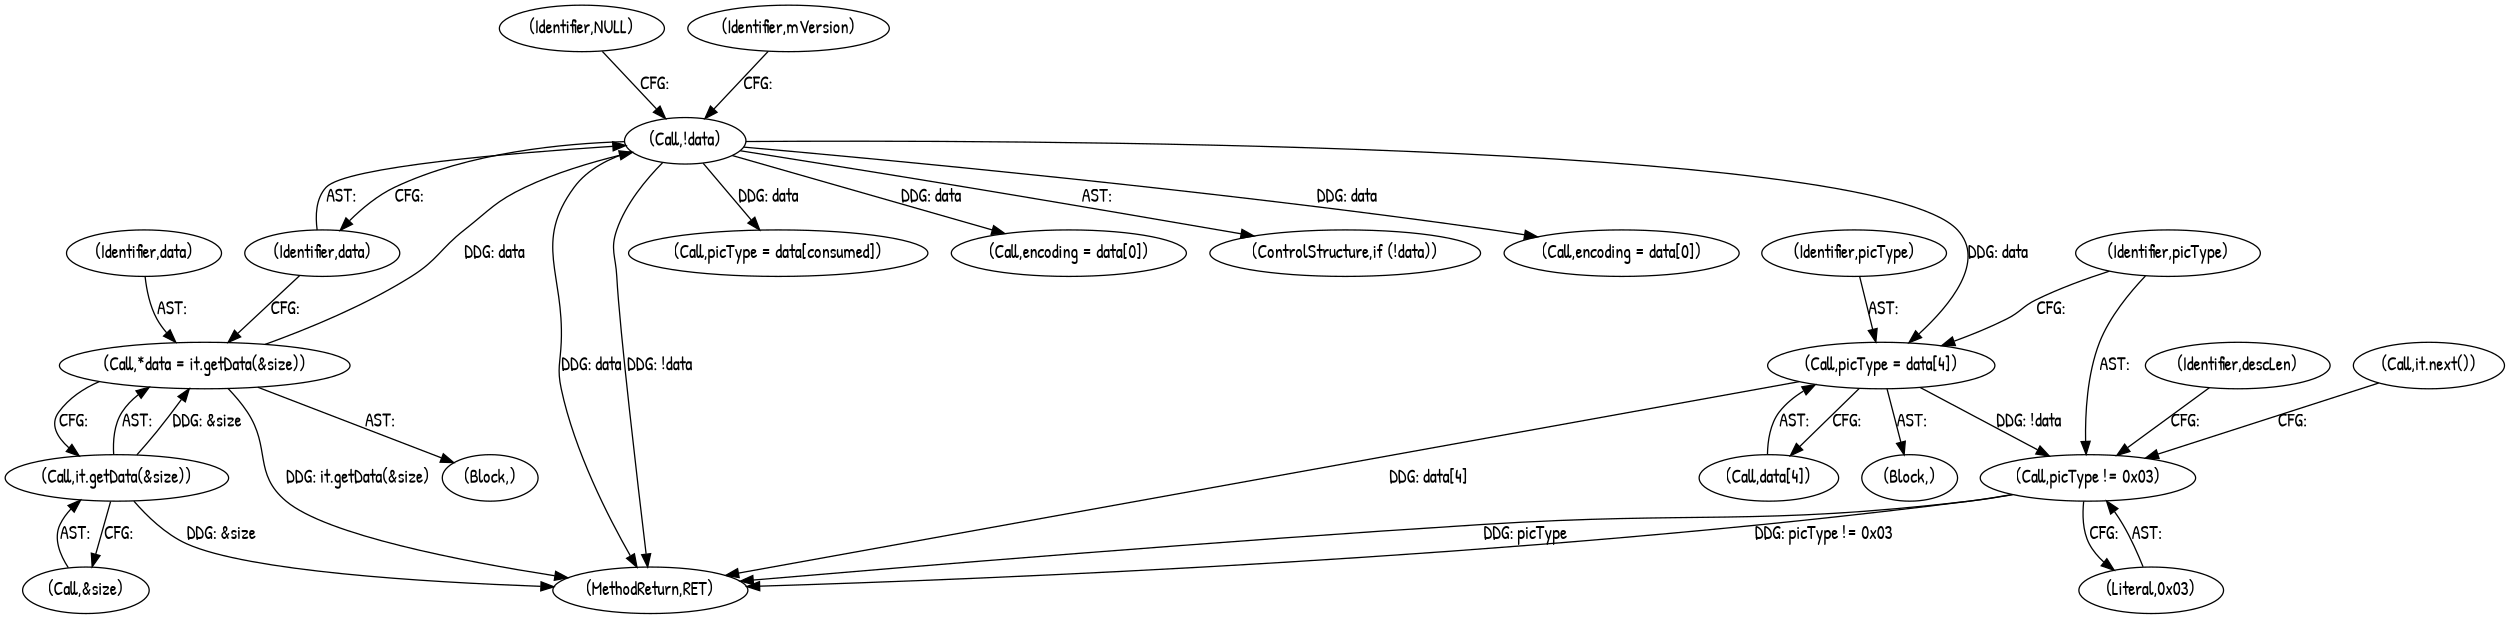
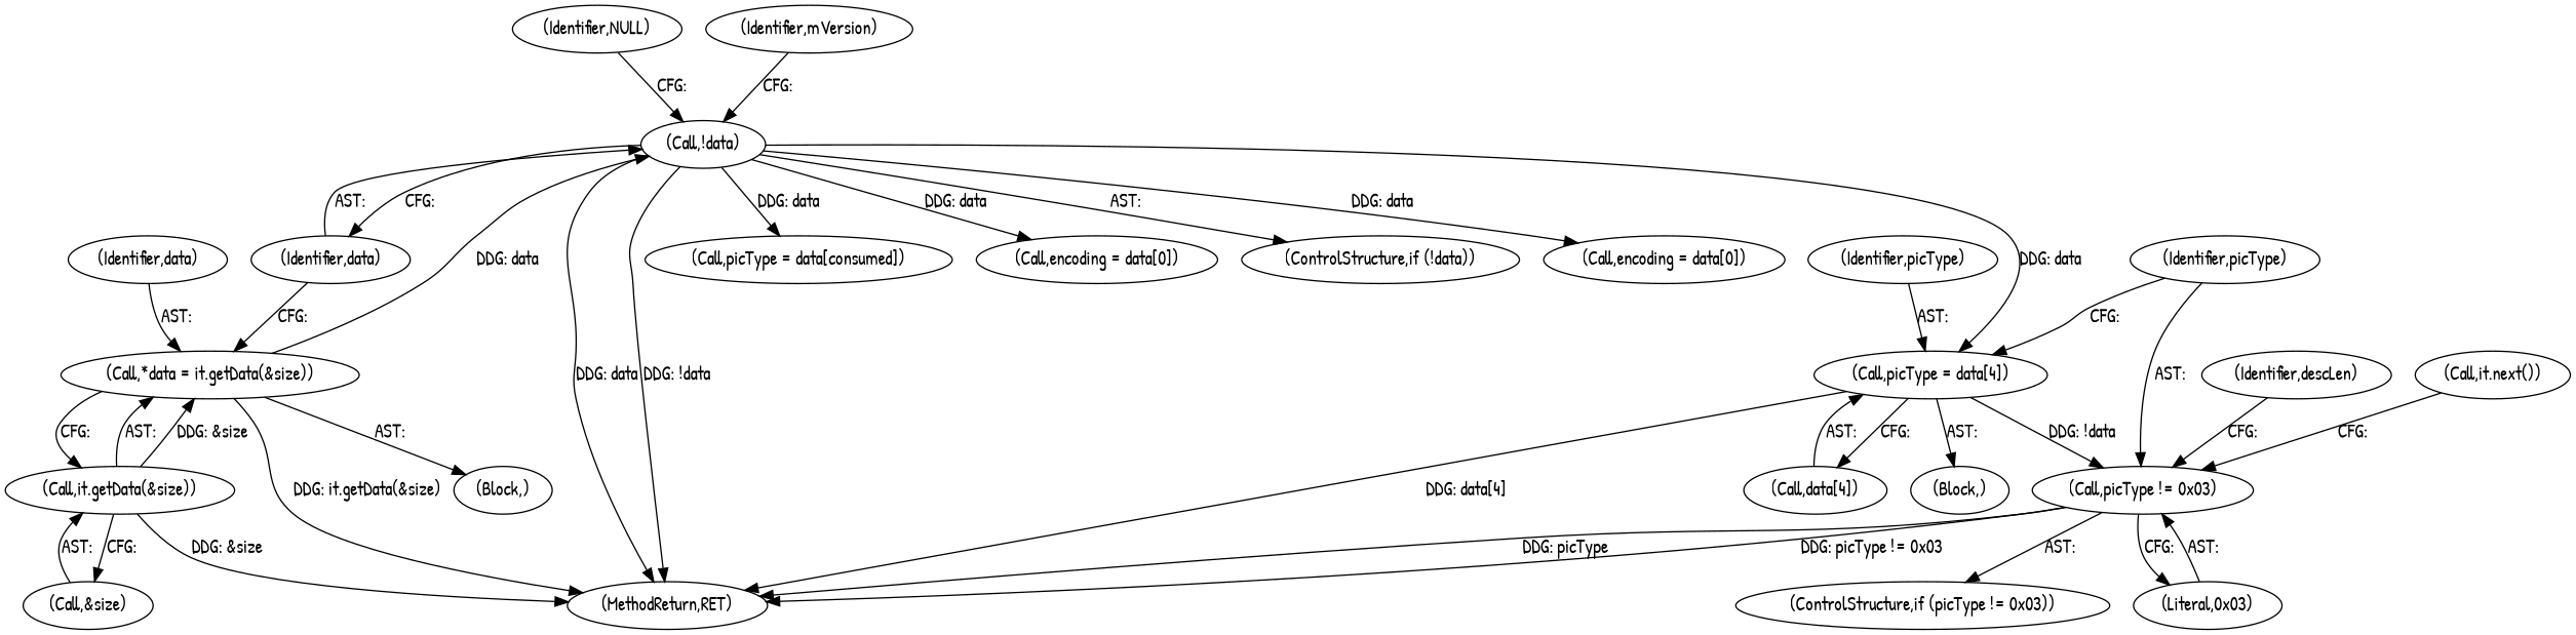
  digraph {
    fontname="Patrick Hand"
    node [fontname="Patrick Hand"]
    edge [fontname="Patrick Hand"]
    n1 [label="(Call,picType = data[4])"]
    n2 [label="(Call,picType != 0x03)"]
    n3 [label="(Call,data[4])"]
    n4 [label="(Block,)"]
    n5 [label="(MethodReturn,RET)"]
+   n6 [label="(ControlStructure,if (picType != 0x03))"]
    n7 [label="(Literal,0x03)"]
    n8 [label="(Call,!data)"]
    n9 [label="(Identifier,data)"]
    n10 [label="(Call,picType = data[consumed])"]
    n11 [label="(Call,encoding = data[0])"]
    n12 [label="(ControlStructure,if (!data))"]
    n13 [label="(Call,encoding = data[0])"]
    n14 [label="(Call,*data = it.getData(&size))"]
    n15 [label="(Call,it.getData(&size))"]
    n16 [label="(Block,)"]
    n17 [label="(Call,&size)"]
    n18 [label="(Identifier,descLen)"]
    n19 [label="(Call,it.next())"]
    n20 [label="(Identifier,picType)"]
    n21 [label="(Identifier,data)"]
    n22 [label="(Identifier,NULL)"]
    n23 [label="(Identifier,mVersion)"]
    n24 [label="(Identifier,picType)"]
    n1 -> n2 [label="DDG: !data"]
    n1 -> n3 [label="CFG: "]
    n1 -> n4 [label="AST: "]
    n1 -> n5 [label="DDG: data[4]"]
    n2 -> n5 [label="DDG: picType != 0x03"]
    n2 -> n5 [label="DDG: picType"]
+   n2 -> n6 [label="AST: "]
    n2 -> n7 [label="CFG: "]
    n3 -> n1 [label="AST: "]
    n7 -> n2 [label="AST: "]
    n8 -> n1 [label="DDG: data"]
    n8 -> n5 [label="DDG: data"]
    n8 -> n5 [label="DDG: !data"]
    n8 -> n9 [label="CFG: "]
    n8 -> n10 [label="DDG: data"]
    n8 -> n11 [label="DDG: data"]
    n8 -> n12 [label="AST: "]
    n8 -> n13 [label="DDG: data"]
    n9 -> n8 [label="AST: "]
    n9 -> n14 [label="CFG: "]
    n14 -> n5 [label="DDG: it.getData(&size)"]
    n14 -> n8 [label="DDG: data"]
    n14 -> n15 [label="CFG: "]
    n14 -> n16 [label="AST: "]
    n15 -> n5 [label="DDG: &size"]
    n15 -> n14 [label="AST: "]
    n15 -> n14 [label="DDG: &size"]
    n15 -> n17 [label="CFG: "]
    n17 -> n15 [label="AST: "]
    n18 -> n2 [label="CFG: "]
    n19 -> n2 [label="CFG: "]
    n20 -> n1 [label="AST: "]
    n21 -> n14 [label="AST: "]
    n22 -> n8 [label="CFG: "]
    n23 -> n8 [label="CFG: "]
    n24 -> n1 [label="CFG: "]
    n24 -> n2 [label="AST: "]
  }
